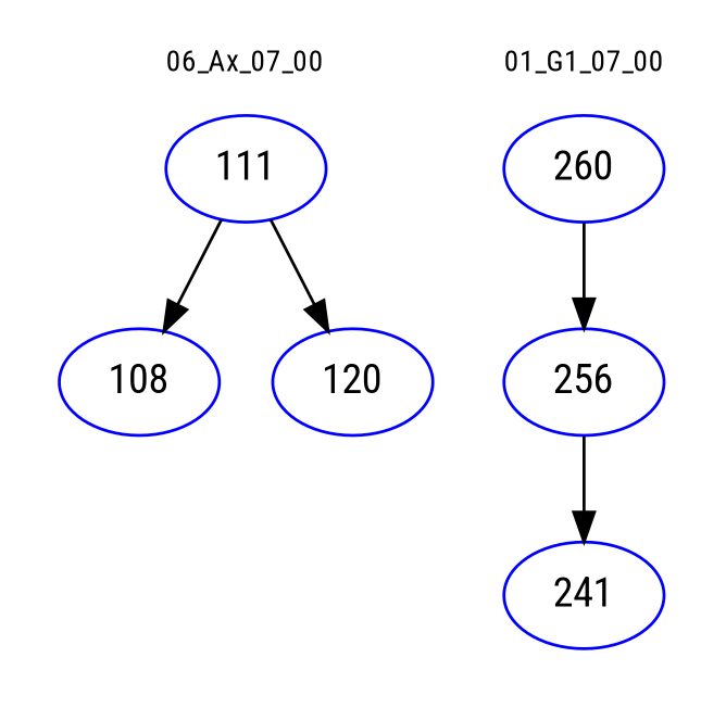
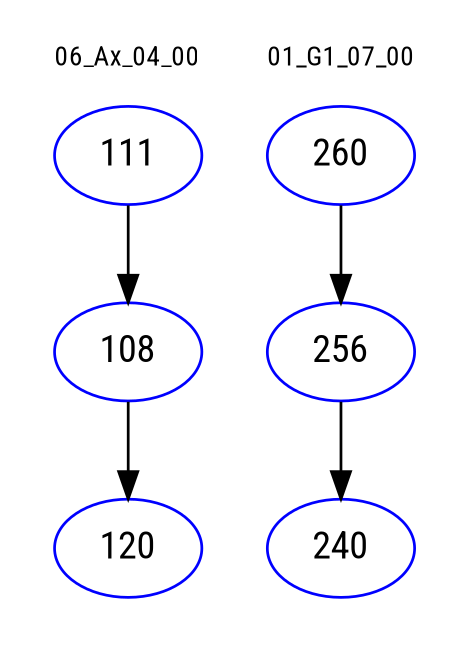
  digraph {
    fontname="Roboto Condensed"
    node [color=blue fontname="Roboto Condensed"]
    edge [color=black fontname="Roboto Condensed"]
    n1 [label=111]
    n2 [label=108]
    n3 [label=120]
    n4 [label=256]
-   n5 [label=241]
+   n5 [label=240]
    n6 [label=260]
    subgraph cluster_1 {
      color=white
      fontsize=10
-     label="06_Ax_07_00"
+     label="06_Ax_04_00"
      n1
      n2
      n3
    }
    subgraph cluster_2 {
      color=white
      fontsize=10
      label="01_G1_07_00"
      n4
      n5
      n6
    }
    n1 -> n2
-   n1 -> n3
+   n2 -> n3
    n4 -> n5
    n6 -> n4
  }
